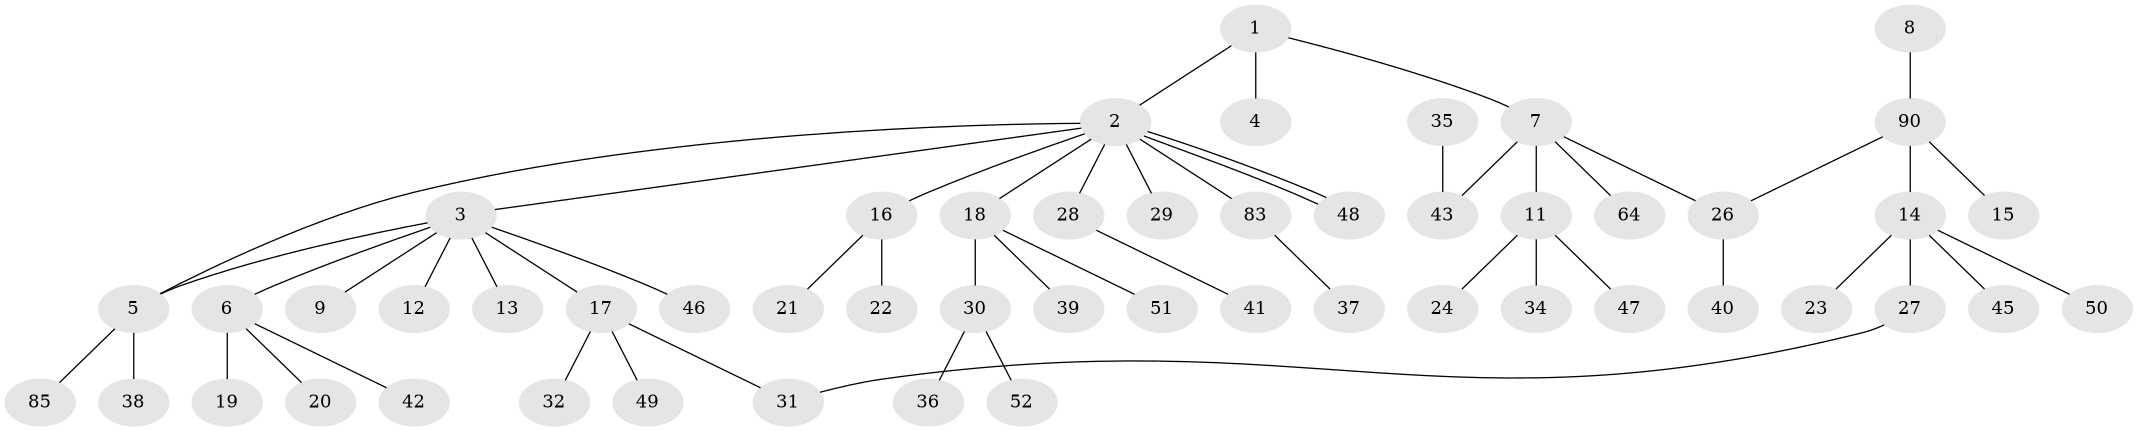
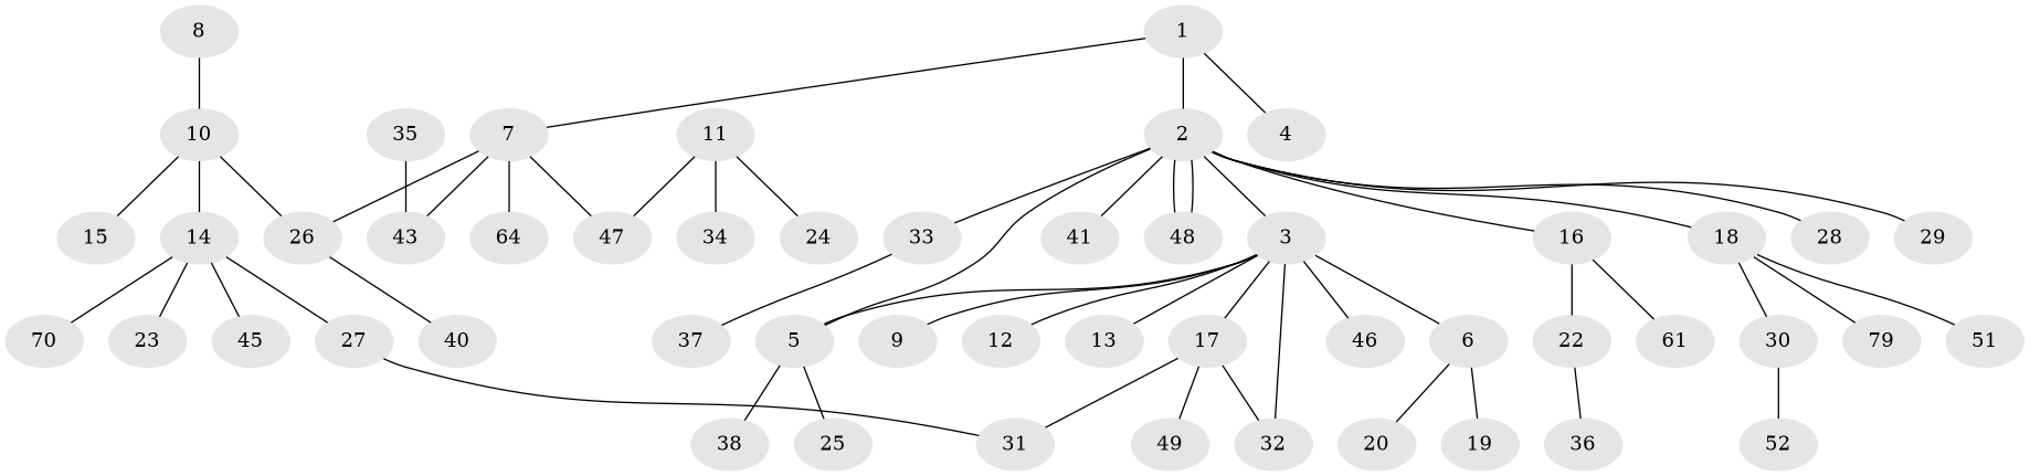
  graph {
    node [color=gray90 style=filled]
    1
    2
    4
    7
    3
    5
    16
    18
    28
    29
-   33 [label=83]
+   33
    41
    48
    11
    26
    43
    n17 [label=64]
    6
    9
    12
    13
    17
    32
    46
-   25 [label=85]
+   25
    38
-   21
+   21 [label=61]
    22
    30
-   39
+   39 [label=79]
    51
    37
    19
    20
-   42
    8
-   10 [label=90]
+   10
    31
    49
    24
    34
    47
    40
    14
    15
    23
    27
    45
-   50
+   50 [label=70]
    36
    35
    52
    1 -- 2
    1 -- 4
    1 -- 7
    2 -- 3
    2 -- 5
    2 -- 16
    2 -- 18
    2 -- 28
    2 -- 29
    2 -- 33
-   28 -- 41
+   2 -- 41
    2 -- 48
    2 -- 48
-   7 -- 11
+   7 -- 47
    7 -- 26
    7 -- 43
    7 -- n17
    3 -- 5
    3 -- 6
    3 -- 9
    3 -- 12
    3 -- 13
    3 -- 17
+   3 -- 32
    3 -- 46
    5 -- 25
    5 -- 38
    16 -- 21
    16 -- 22
    18 -- 30
    18 -- 39
    18 -- 51
    33 -- 37
    11 -- 24
    11 -- 34
    11 -- 47
    26 -- 40
    6 -- 19
    6 -- 20
-   6 -- 42
    17 -- 32
    17 -- 31
    17 -- 49
-   30 -- 36
+   22 -- 36
    30 -- 52
    8 -- 10
    10 -- 26
    10 -- 14
    10 -- 15
    14 -- 23
    14 -- 27
    14 -- 45
    14 -- 50
    27 -- 31
    35 -- 43
  }
